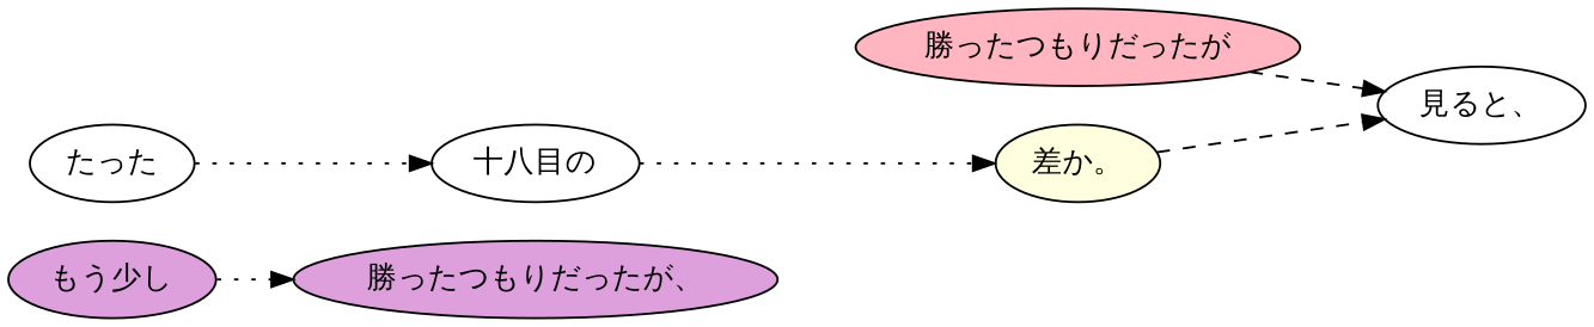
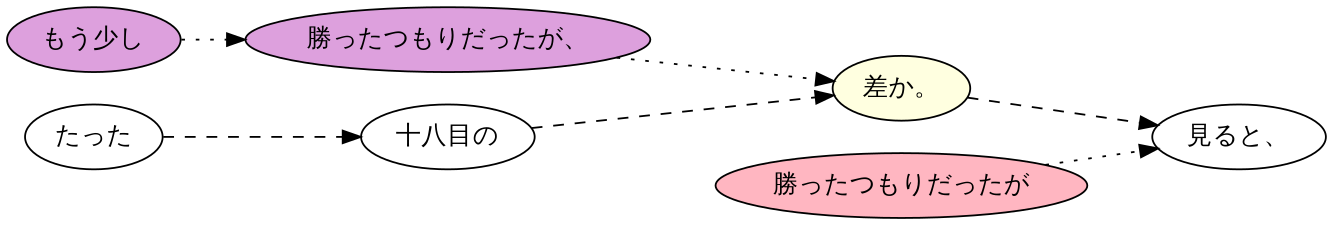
  digraph {
    rankdir=LR
    node [fillcolor=white style=filled]
    edge [style=dotted]
    n1 [fillcolor=plum label="もう少し"]
    n2 [fillcolor=plum label="勝ったつもりだったが、"]
    n3 [fillcolor=lightyellow label="差か。"]
    n4 [label="見ると、"]
    n5 [fillcolor=lightpink label="勝ったつもりだったが"]
    n6 [label="たった"]
    n7 [label="十八目の"]
    n1 -> n2
+   n2 -> n3
    n3 -> n4 [style=dashed]
-   n5 -> n4 [style=dashed]
-   n6 -> n7
-   n7 -> n3
+   n5 -> n4
+   n6 -> n7 [style=dashed]
+   n7 -> n3 [style=dashed]
  }
